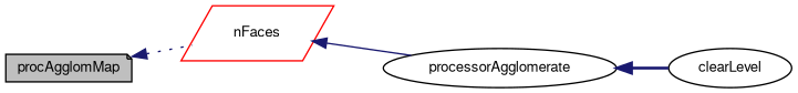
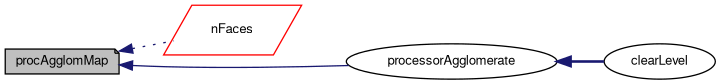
  digraph {
    rankdir=LR
    node [color=black fontname=FreeSans fontsize=10 shape=ellipse]
    edge [color=midnightblue dir=back fontname=FreeSans fontsize=10 labelfontname=FreeSans labelfontsize=10]
    n1 [fillcolor=grey75 fontcolor=black height=0.2 label=procAgglomMap shape=note style=filled width=0.4]
    n2 [color=red height=0.2 label=nFaces shape=parallelogram width=0.4]
    n3 [height=0.2 label=processorAgglomerate width=0.4]
    n4 [height=0.2 label=clearLevel width=0.4]
    n1 -> n2 [style=dotted]
-   n2 -> n3 [style=solid]
+   n1 -> n3 [style=solid]
    n3 -> n4 [style=bold]
  }
